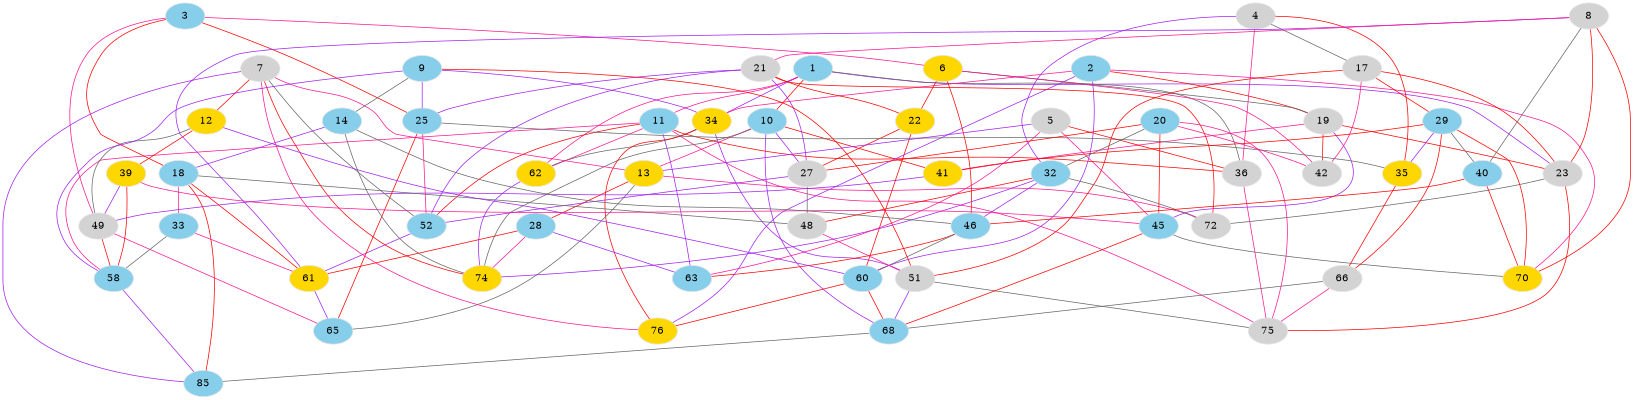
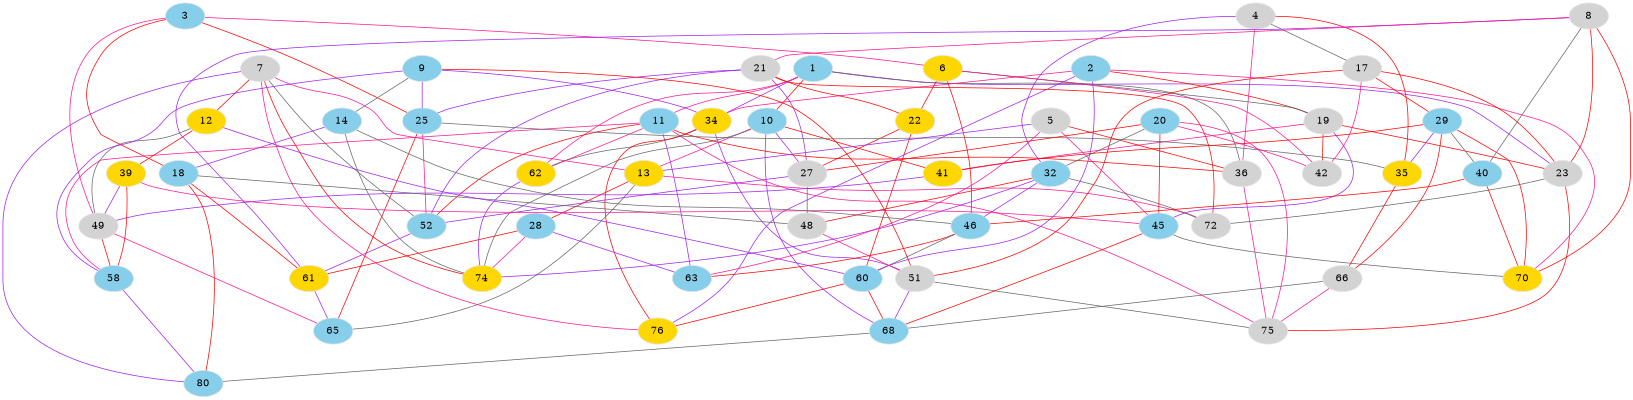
  graph {
    node [color=gray90 fillcolor=skyblue style=filled]
    edge [color=red]
    1 [super="+30"]
    10 [super="+15"]
    11 [super="+54"]
    23 [fillcolor=lightgrey super="+64"]
    34 [fillcolor=gold super="+88"]
    36 [fillcolor=lightgrey super="+50"]
    62 [fillcolor=gold]
    13 [fillcolor=gold super="+26"]
    74 [fillcolor=gold super="+80"]
    27 [fillcolor=lightgrey super="+43"]
    41 [fillcolor=gold]
    68 [super="+71"]
    63
    52 [super="+56"]
    58 [super="+83"]
    75 [fillcolor=lightgrey super="+82"]
    72 [fillcolor=lightgrey]
    76 [fillcolor=gold]
    51 [fillcolor=lightgrey super="+77"]
    19 [fillcolor=lightgrey super="+31"]
    45 [super="+55"]
    42 [fillcolor=lightgrey super="+69"]
    2
    70 [fillcolor=gold super="+79"]
    60 [super="+84"]
    6 [fillcolor=gold super="+38"]
    22 [fillcolor=gold]
    46 [super="+78"]
    3
    18 [super="+53"]
    25 [super="+47"]
    49 [fillcolor=lightgrey super="+86"]
-   85
+   85 [label=80]
    61 [fillcolor=gold super="+73"]
-   33
    48 [fillcolor=lightgrey]
    35 [fillcolor=gold]
    65
    4 [fillcolor=lightgrey super="+81"]
    17 [fillcolor=lightgrey super="+87"]
    32 [super="+57"]
    29 [super="+59"]
    66 [fillcolor=lightgrey]
    28
    5 [fillcolor=lightgrey]
    7 [fillcolor=lightgrey super="+37"]
    12 [fillcolor=gold]
    39 [fillcolor=gold]
    8 [fillcolor=lightgrey super="+44"]
    21 [fillcolor=lightgrey super="+24"]
    40
    9 [super="+16"]
    14
    20 [super="+67"]
    1 -- 10
    1 -- 11 [color=deeppink]
    1 -- 23 [color=purple]
    1 -- 34 [color=purple]
    1 -- 36 [color=gray40]
    1 -- 62 [color=deeppink]
    10 -- 13 [color=deeppink]
    10 -- 74 [color=gray40]
    10 -- 27 [color=purple]
    10 -- 41
    10 -- 68 [color=purple]
    11 -- 36
    11 -- 62 [color=deeppink]
    11 -- 63 [color=purple]
    11 -- 52
    11 -- 58 [color=deeppink]
    11 -- 75 [color=deeppink]
    23 -- 75
    23 -- 72 [color=gray40]
    34 -- 62 [color=gray40]
    34 -- 76
    34 -- 51 [color=purple]
    36 -- 75 [color=deeppink]
    62 -- 74 [color=purple]
    13 -- 72 [color=deeppink]
    13 -- 65 [color=gray40]
    13 -- 28
    27 -- 52 [color=purple]
    27 -- 48 [color=gray40]
    41 -- 49 [color=purple]
    68 -- 85 [color=gray40]
    52 -- 61 [color=purple]
    58 -- 85 [color=purple]
    51 -- 68 [color=purple]
    51 -- 75 [color=gray40]
    19 -- 23
    19 -- 41 [color=deeppink]
    19 -- 45 [color=purple]
    19 -- 42
    45 -- 68
    45 -- 70 [color=gray40]
    2 -- 34 [color=deeppink]
    2 -- 76 [color=purple]
    2 -- 19
    2 -- 70 [color=deeppink]
    2 -- 60 [color=purple]
    60 -- 68
    60 -- 76
    6 -- 19 [color=gray40]
    6 -- 42 [color=deeppink weight=2]
    6 -- 22
    6 -- 46
    22 -- 27
    22 -- 60
    46 -- 63
    46 -- 60 [color=gray40]
    3 -- 6 [color=deeppink]
    3 -- 18
    3 -- 25
    3 -- 49 [color=deeppink]
    18 -- 85
    18 -- 61
-   18 -- 33 [color=deeppink]
    18 -- 48 [color=gray40]
    25 -- 52 [color=deeppink]
    25 -- 35 [color=gray40]
    25 -- 65
    49 -- 58
    49 -- 65 [color=deeppink]
    61 -- 65 [color=purple]
-   33 -- 58 [color=gray40]
-   33 -- 61 [color=deeppink]
    48 -- 51 [color=deeppink]
    35 -- 66
    4 -- 36 [color=deeppink weight=2]
    4 -- 35
    4 -- 17 [color=gray40]
    4 -- 32 [color=purple]
    17 -- 23
    17 -- 51
    17 -- 42 [color=deeppink]
    17 -- 29
    32 -- 74 [color=purple]
    32 -- 72 [color=gray40]
    32 -- 46 [color=purple]
    32 -- 48
    29 -- 41
    29 -- 70
    29 -- 35 [color=purple]
    29 -- 66
    29 -- 40 [color=gray40]
    66 -- 68 [color=gray40]
    66 -- 75 [color=deeppink]
    28 -- 74 [color=deeppink]
    28 -- 63 [color=purple]
    28 -- 61
    5 -- 36
    5 -- 13 [color=purple]
    5 -- 63 [color=deeppink]
    5 -- 45 [color=deeppink]
    7 -- 13 [color=deeppink]
    7 -- 74
    7 -- 52 [color=gray40]
    7 -- 76 [color=deeppink]
    7 -- 85 [color=purple]
    7 -- 12
    12 -- 60 [color=purple]
    12 -- 49 [color=gray40]
    12 -- 39
    39 -- 58
    39 -- 45 [color=deeppink]
    39 -- 49 [color=purple]
    8 -- 23
    8 -- 70 [weight=2]
    8 -- 61 [color=purple]
    8 -- 21 [color=deeppink]
    8 -- 40 [color=gray40]
    21 -- 27 [color=purple]
    21 -- 52 [color=purple]
    21 -- 72
    21 -- 22
    21 -- 25 [color=purple]
    40 -- 70
    40 -- 46
    9 -- 34 [color=purple]
    9 -- 58 [color=purple]
    9 -- 51
    9 -- 25 [color=purple]
    9 -- 14 [color=gray40]
    14 -- 74 [color=gray40]
    14 -- 46 [color=gray40]
    14 -- 18 [color=purple]
    20 -- 27
    20 -- 75 [color=deeppink]
    20 -- 45
    20 -- 42 [color=deeppink weight=2]
    20 -- 32 [color=gray40]
  }
